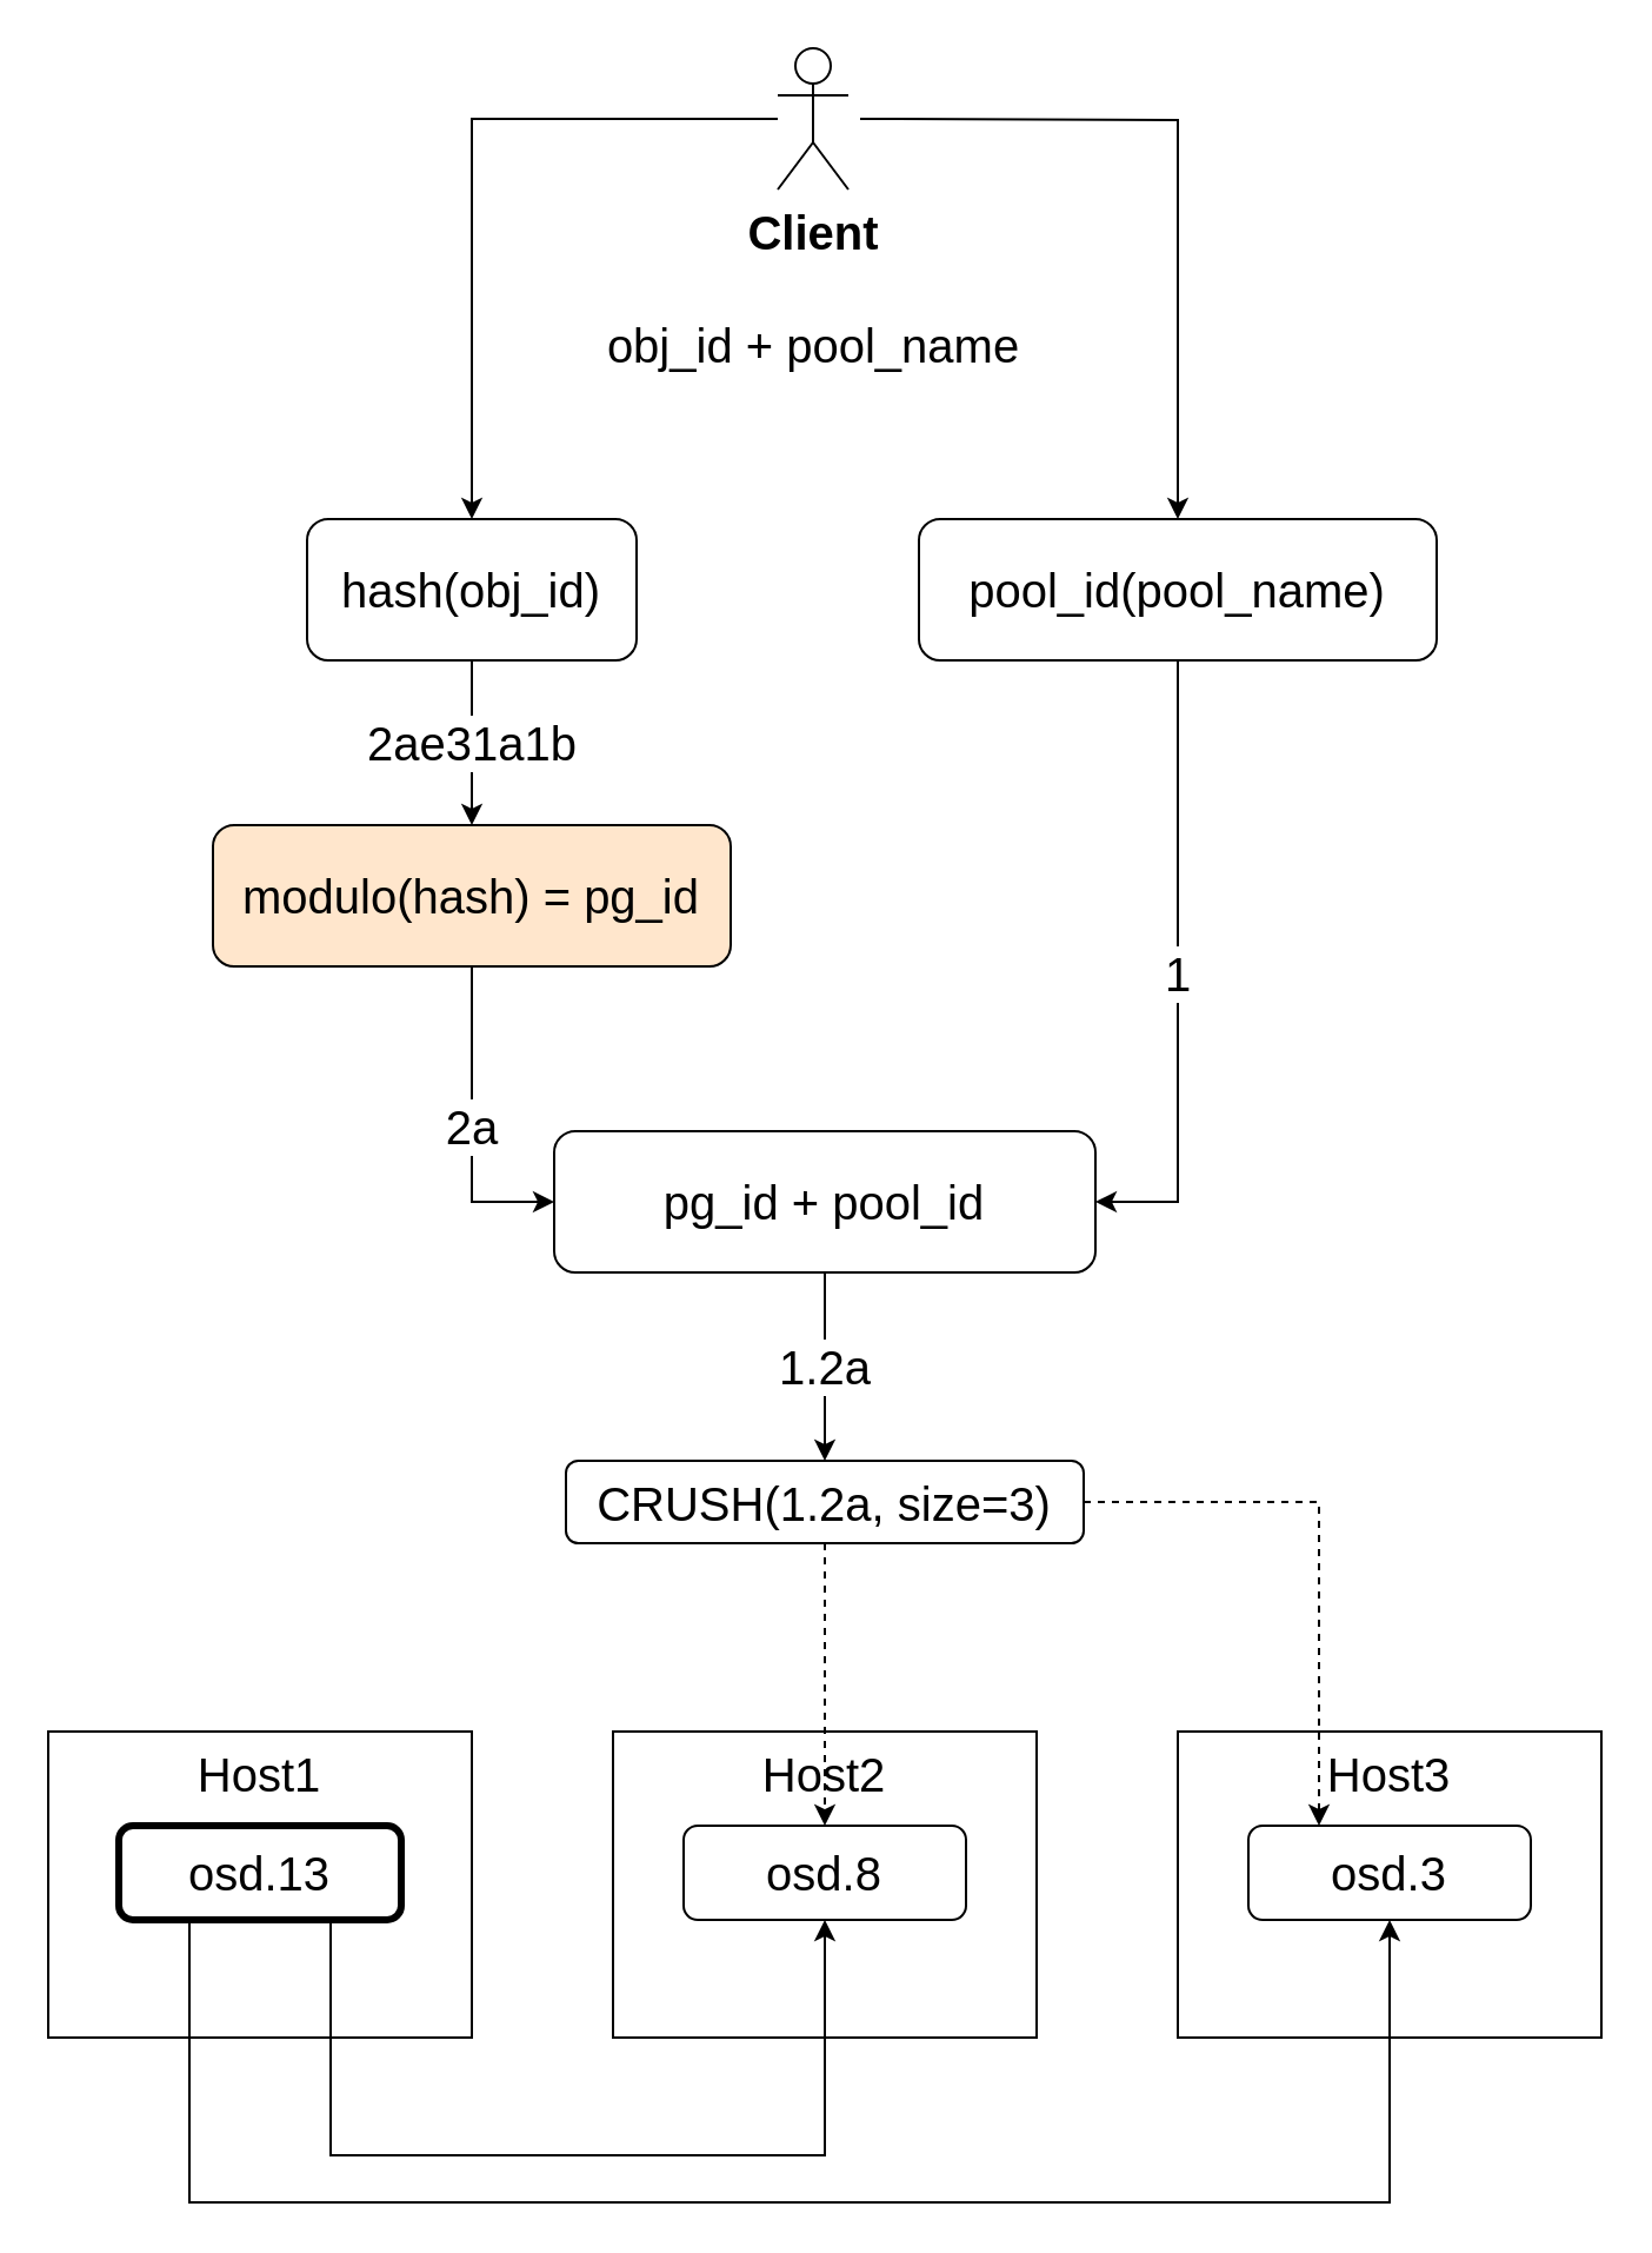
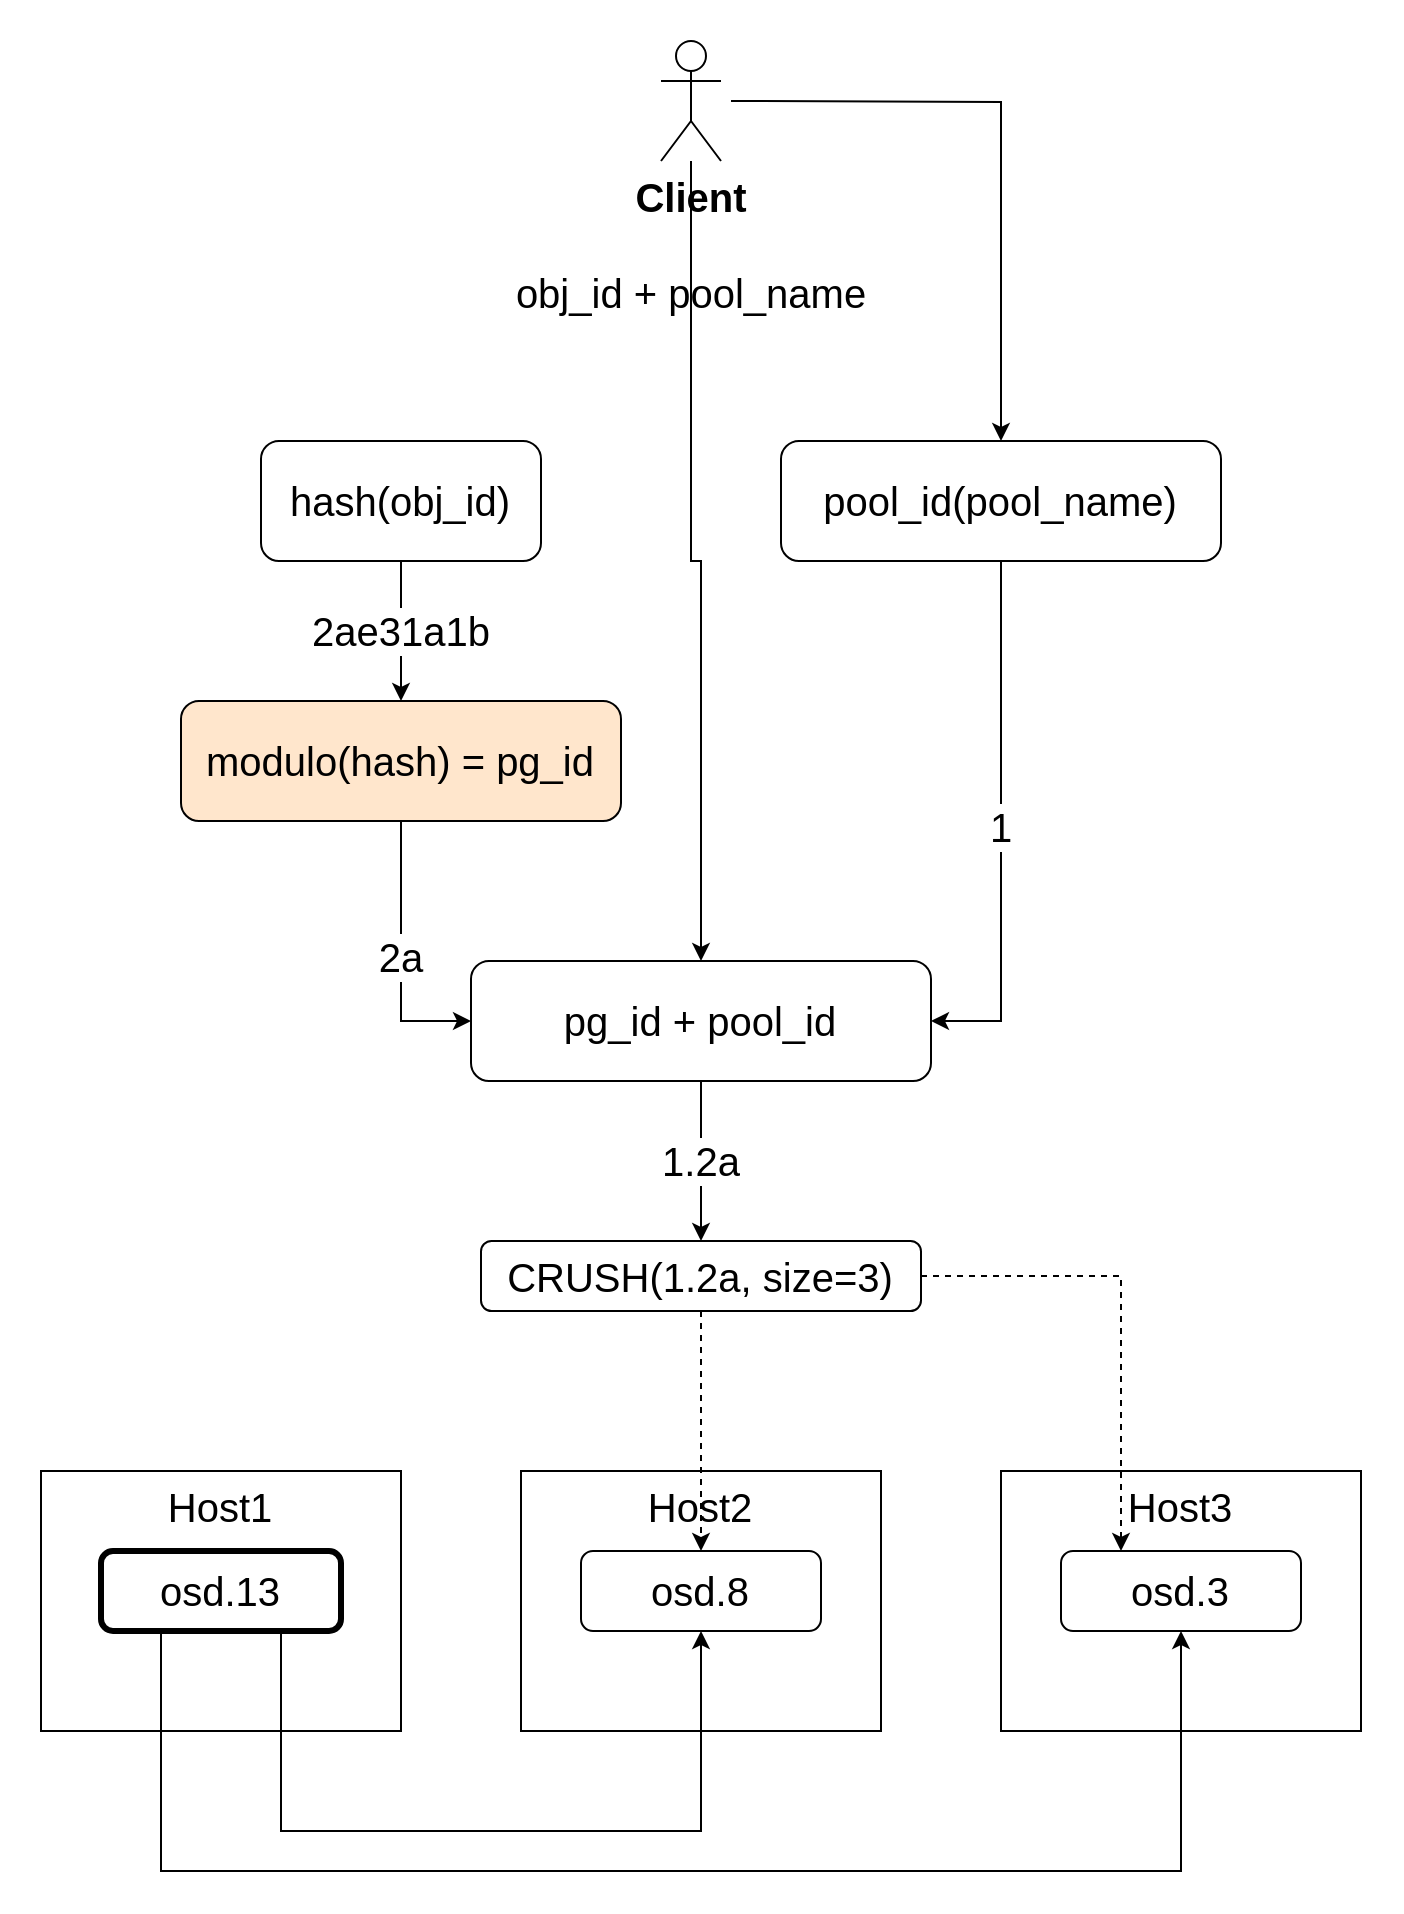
  <mxCell id="0" />
  <mxCell id="1" parent="0" />
  <mxCell id="2" value="Host3" style="rounded=0;whiteSpace=wrap;html=1;labelBackgroundColor=none;strokeWidth=1;fontSize=20;comic=0;verticalAlign=top;" vertex="1" parent="1"><mxGeometry x="500" y="735" width="180" height="130" as="geometry" /></mxCell>
  <mxCell id="3" value="Host2" style="rounded=0;whiteSpace=wrap;html=1;labelBackgroundColor=none;strokeWidth=1;fontSize=20;comic=0;verticalAlign=top;" vertex="1" parent="1"><mxGeometry x="260" y="735" width="180" height="130" as="geometry" /></mxCell>
  <mxCell id="4" value="Host1" style="rounded=0;whiteSpace=wrap;html=1;labelBackgroundColor=none;strokeWidth=1;fontSize=20;comic=0;verticalAlign=top;" vertex="1" parent="1"><mxGeometry x="20" y="735" width="180" height="130" as="geometry" /></mxCell>
  <mxCell id="5" style="edgeStyle=orthogonalEdgeStyle;rounded=0;orthogonalLoop=1;jettySize=auto;html=1;entryX=0.5;entryY=0;entryDx=0;entryDy=0;endArrow=classic;endFill=1;strokeWidth=1;fontSize=20;" edge="1" parent="1" target="13"><mxGeometry relative="1" as="geometry"><mxPoint x="365" y="50" as="sourcePoint" /></mxGeometry></mxCell>
- <mxCell id="6" value="" style="edgeStyle=orthogonalEdgeStyle;rounded=0;orthogonalLoop=1;jettySize=auto;html=1;endArrow=classic;endFill=1;strokeWidth=1;fontSize=20;entryX=0.5;entryY=0;entryDx=0;entryDy=0;" edge="1" parent="1" source="7" target="9"><mxGeometry relative="1" as="geometry"><mxPoint x="255" y="20" as="targetPoint" /></mxGeometry></mxCell>
+ <mxCell id="6" value="" style="edgeStyle=orthogonalEdgeStyle;rounded=0;orthogonalLoop=1;jettySize=auto;html=1;endArrow=classic;endFill=1;strokeWidth=1;fontSize=20;" edge="1" parent="1" source="7" target="15"><mxGeometry relative="1" as="geometry"><mxPoint x="255" y="20" as="targetPoint" /></mxGeometry></mxCell>
  <mxCell id="7" value="Client&lt;br&gt;&lt;br&gt;&lt;span style=&quot;font-weight: normal&quot;&gt;obj_id +&amp;nbsp;&lt;/span&gt;&lt;span style=&quot;font-weight: 400&quot;&gt;pool_name&lt;/span&gt;" style="shape=umlActor;verticalLabelPosition=bottom;labelBackgroundColor=none;verticalAlign=top;outlineConnect=0;fontStyle=1;fontSize=20;html=1;" vertex="1" parent="1"><mxGeometry x="330" y="20" width="30" height="60" as="geometry" /></mxCell>
  <mxCell id="8" value="2ae31a1b" style="edgeStyle=orthogonalEdgeStyle;rounded=0;orthogonalLoop=1;jettySize=auto;html=1;fontSize=20;" edge="1" parent="1" source="9" target="11"><mxGeometry relative="1" as="geometry" /></mxCell>
  <mxCell id="9" value="hash(obj_id)" style="rounded=1;whiteSpace=wrap;html=1;fontSize=20;" vertex="1" parent="1"><mxGeometry x="130" y="220" width="140" height="60" as="geometry" /></mxCell>
  <mxCell id="10" value="2a" style="edgeStyle=orthogonalEdgeStyle;rounded=0;orthogonalLoop=1;jettySize=auto;html=1;fontSize=20;entryX=0;entryY=0.5;entryDx=0;entryDy=0;" edge="1" parent="1" source="11" target="15"><mxGeometry relative="1" as="geometry" /></mxCell>
  <mxCell id="11" value="modulo(hash) = pg_id" style="rounded=1;whiteSpace=wrap;html=1;fontSize=20;fillColor=#ffe6cc;" vertex="1" parent="1"><mxGeometry x="90" y="350" width="220" height="60" as="geometry" /></mxCell>
  <mxCell id="12" value="1" style="edgeStyle=orthogonalEdgeStyle;rounded=0;orthogonalLoop=1;jettySize=auto;html=1;fontSize=20;entryX=1;entryY=0.5;entryDx=0;entryDy=0;" edge="1" parent="1" source="13" target="15"><mxGeometry relative="1" as="geometry" /></mxCell>
  <mxCell id="13" value="pool_id(pool_name)" style="rounded=1;whiteSpace=wrap;html=1;fontSize=20;" vertex="1" parent="1"><mxGeometry x="390" y="220" width="220" height="60" as="geometry" /></mxCell>
  <mxCell id="14" value="1.2a" style="edgeStyle=orthogonalEdgeStyle;rounded=0;orthogonalLoop=1;jettySize=auto;html=1;exitX=0.5;exitY=1;exitDx=0;exitDy=0;entryX=0.5;entryY=0;entryDx=0;entryDy=0;endArrow=classic;endFill=1;strokeWidth=1;fontSize=20;" edge="1" parent="1" source="15" target="23"><mxGeometry relative="1" as="geometry" /></mxCell>
  <mxCell id="15" value="pg_id + pool_id" style="rounded=1;whiteSpace=wrap;html=1;fontSize=20;comic=0;" vertex="1" parent="1"><mxGeometry x="235" y="480" width="230" height="60" as="geometry" /></mxCell>
  <mxCell id="16" value="" style="edgeStyle=orthogonalEdgeStyle;rounded=0;orthogonalLoop=1;jettySize=auto;html=1;fontSize=20;dashed=1;exitX=0.5;exitY=1;exitDx=0;exitDy=0;" edge="1" parent="1" source="23" target="22"><mxGeometry relative="1" as="geometry"><mxPoint x="350" y="710" as="sourcePoint" /></mxGeometry></mxCell>
  <mxCell id="17" value="" style="edgeStyle=orthogonalEdgeStyle;rounded=0;orthogonalLoop=1;jettySize=auto;html=1;endArrow=classic;endFill=1;strokeWidth=1;fontSize=20;dashed=1;entryX=0.25;entryY=0;entryDx=0;entryDy=0;exitX=1;exitY=0.5;exitDx=0;exitDy=0;" edge="1" parent="1" source="23" target="21"><mxGeometry relative="1" as="geometry"><mxPoint x="490" y="680" as="sourcePoint" /></mxGeometry></mxCell>
  <mxCell id="18" style="edgeStyle=orthogonalEdgeStyle;rounded=0;orthogonalLoop=1;jettySize=auto;html=1;exitX=0.25;exitY=1;exitDx=0;exitDy=0;entryX=0.5;entryY=1;entryDx=0;entryDy=0;endArrow=classic;endFill=1;strokeWidth=1;fontSize=20;" edge="1" parent="1" source="20" target="21"><mxGeometry relative="1" as="geometry"><Array as="points"><mxPoint x="80" y="935" /><mxPoint x="590" y="935" /></Array></mxGeometry></mxCell>
  <mxCell id="19" style="edgeStyle=orthogonalEdgeStyle;rounded=0;orthogonalLoop=1;jettySize=auto;html=1;exitX=0.75;exitY=1;exitDx=0;exitDy=0;entryX=0.5;entryY=1;entryDx=0;entryDy=0;endArrow=classic;endFill=1;strokeWidth=1;fontSize=20;" edge="1" parent="1" source="20" target="22"><mxGeometry relative="1" as="geometry"><Array as="points"><mxPoint x="140" y="915" /><mxPoint x="350" y="915" /></Array></mxGeometry></mxCell>
  <mxCell id="20" value="osd.13" style="rounded=1;whiteSpace=wrap;html=1;fontSize=20;strokeWidth=3;comic=0;" vertex="1" parent="1"><mxGeometry x="50" y="775" width="120" height="40" as="geometry" /></mxCell>
  <mxCell id="21" value="osd.3" style="rounded=1;whiteSpace=wrap;html=1;fontSize=20;comic=0;" vertex="1" parent="1"><mxGeometry x="530" y="775" width="120" height="40" as="geometry" /></mxCell>
  <mxCell id="22" value="osd.8" style="rounded=1;whiteSpace=wrap;html=1;fontSize=20;comic=0;" vertex="1" parent="1"><mxGeometry x="290" y="775" width="120" height="40" as="geometry" /></mxCell>
  <mxCell id="23" value="CRUSH(1.2a, size=3)" style="rounded=1;whiteSpace=wrap;html=1;fontSize=20;comic=0;" vertex="1" parent="1"><mxGeometry x="240" y="620" width="220" height="35" as="geometry" /></mxCell>
  <mxCell id="24" style="edgeStyle=orthogonalEdgeStyle;rounded=0;orthogonalLoop=1;jettySize=auto;html=1;exitX=0.5;exitY=1;exitDx=0;exitDy=0;endArrow=classic;endFill=1;strokeWidth=1;fontSize=20;" edge="1" parent="1" source="23" target="23"><mxGeometry relative="1" as="geometry" /></mxCell>
  <mxCell id="25" value="" style="shape=image;html=1;verticalAlign=top;verticalLabelPosition=bottom;labelBackgroundColor=#ffffff;imageAspect=0;aspect=fixed;image=https://cdn2.iconfinder.com/data/icons/freecns-cumulus/32/519791-101_Warning-128.png;comic=0;strokeWidth=1;fontSize=20;" vertex="1" parent="1"><mxGeometry x="218" y="597.5" width="40" height="40" as="geometry" /></mxCell>
